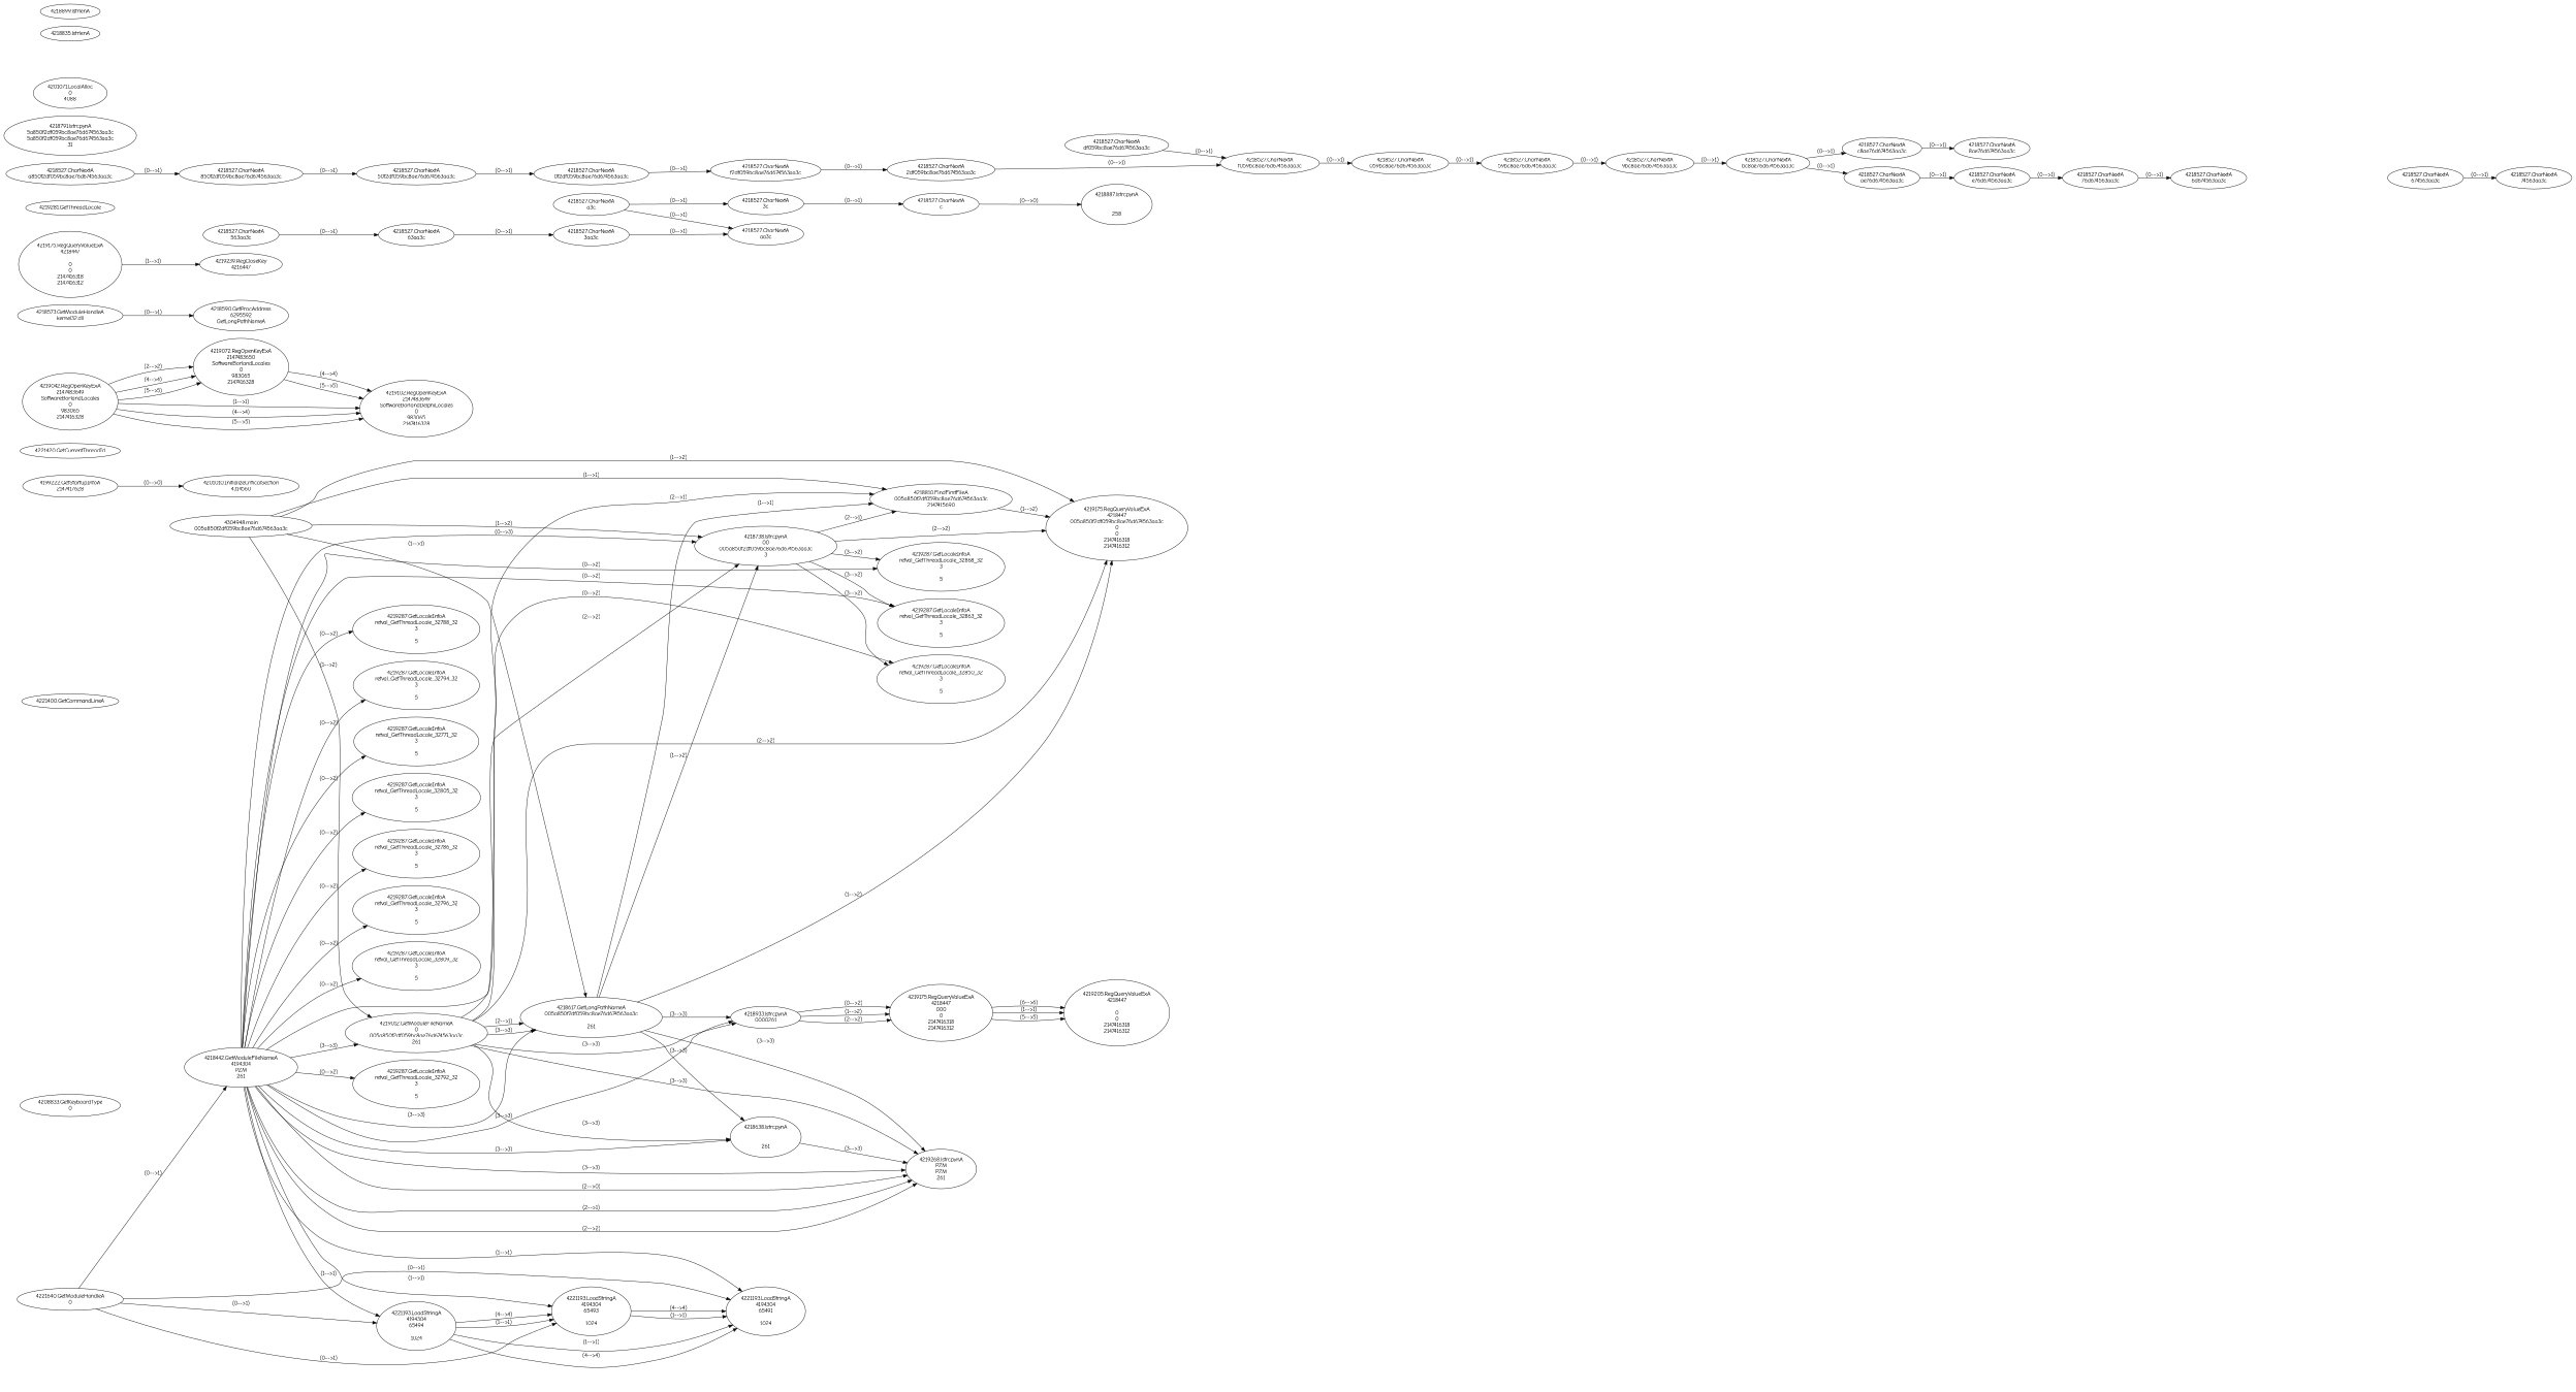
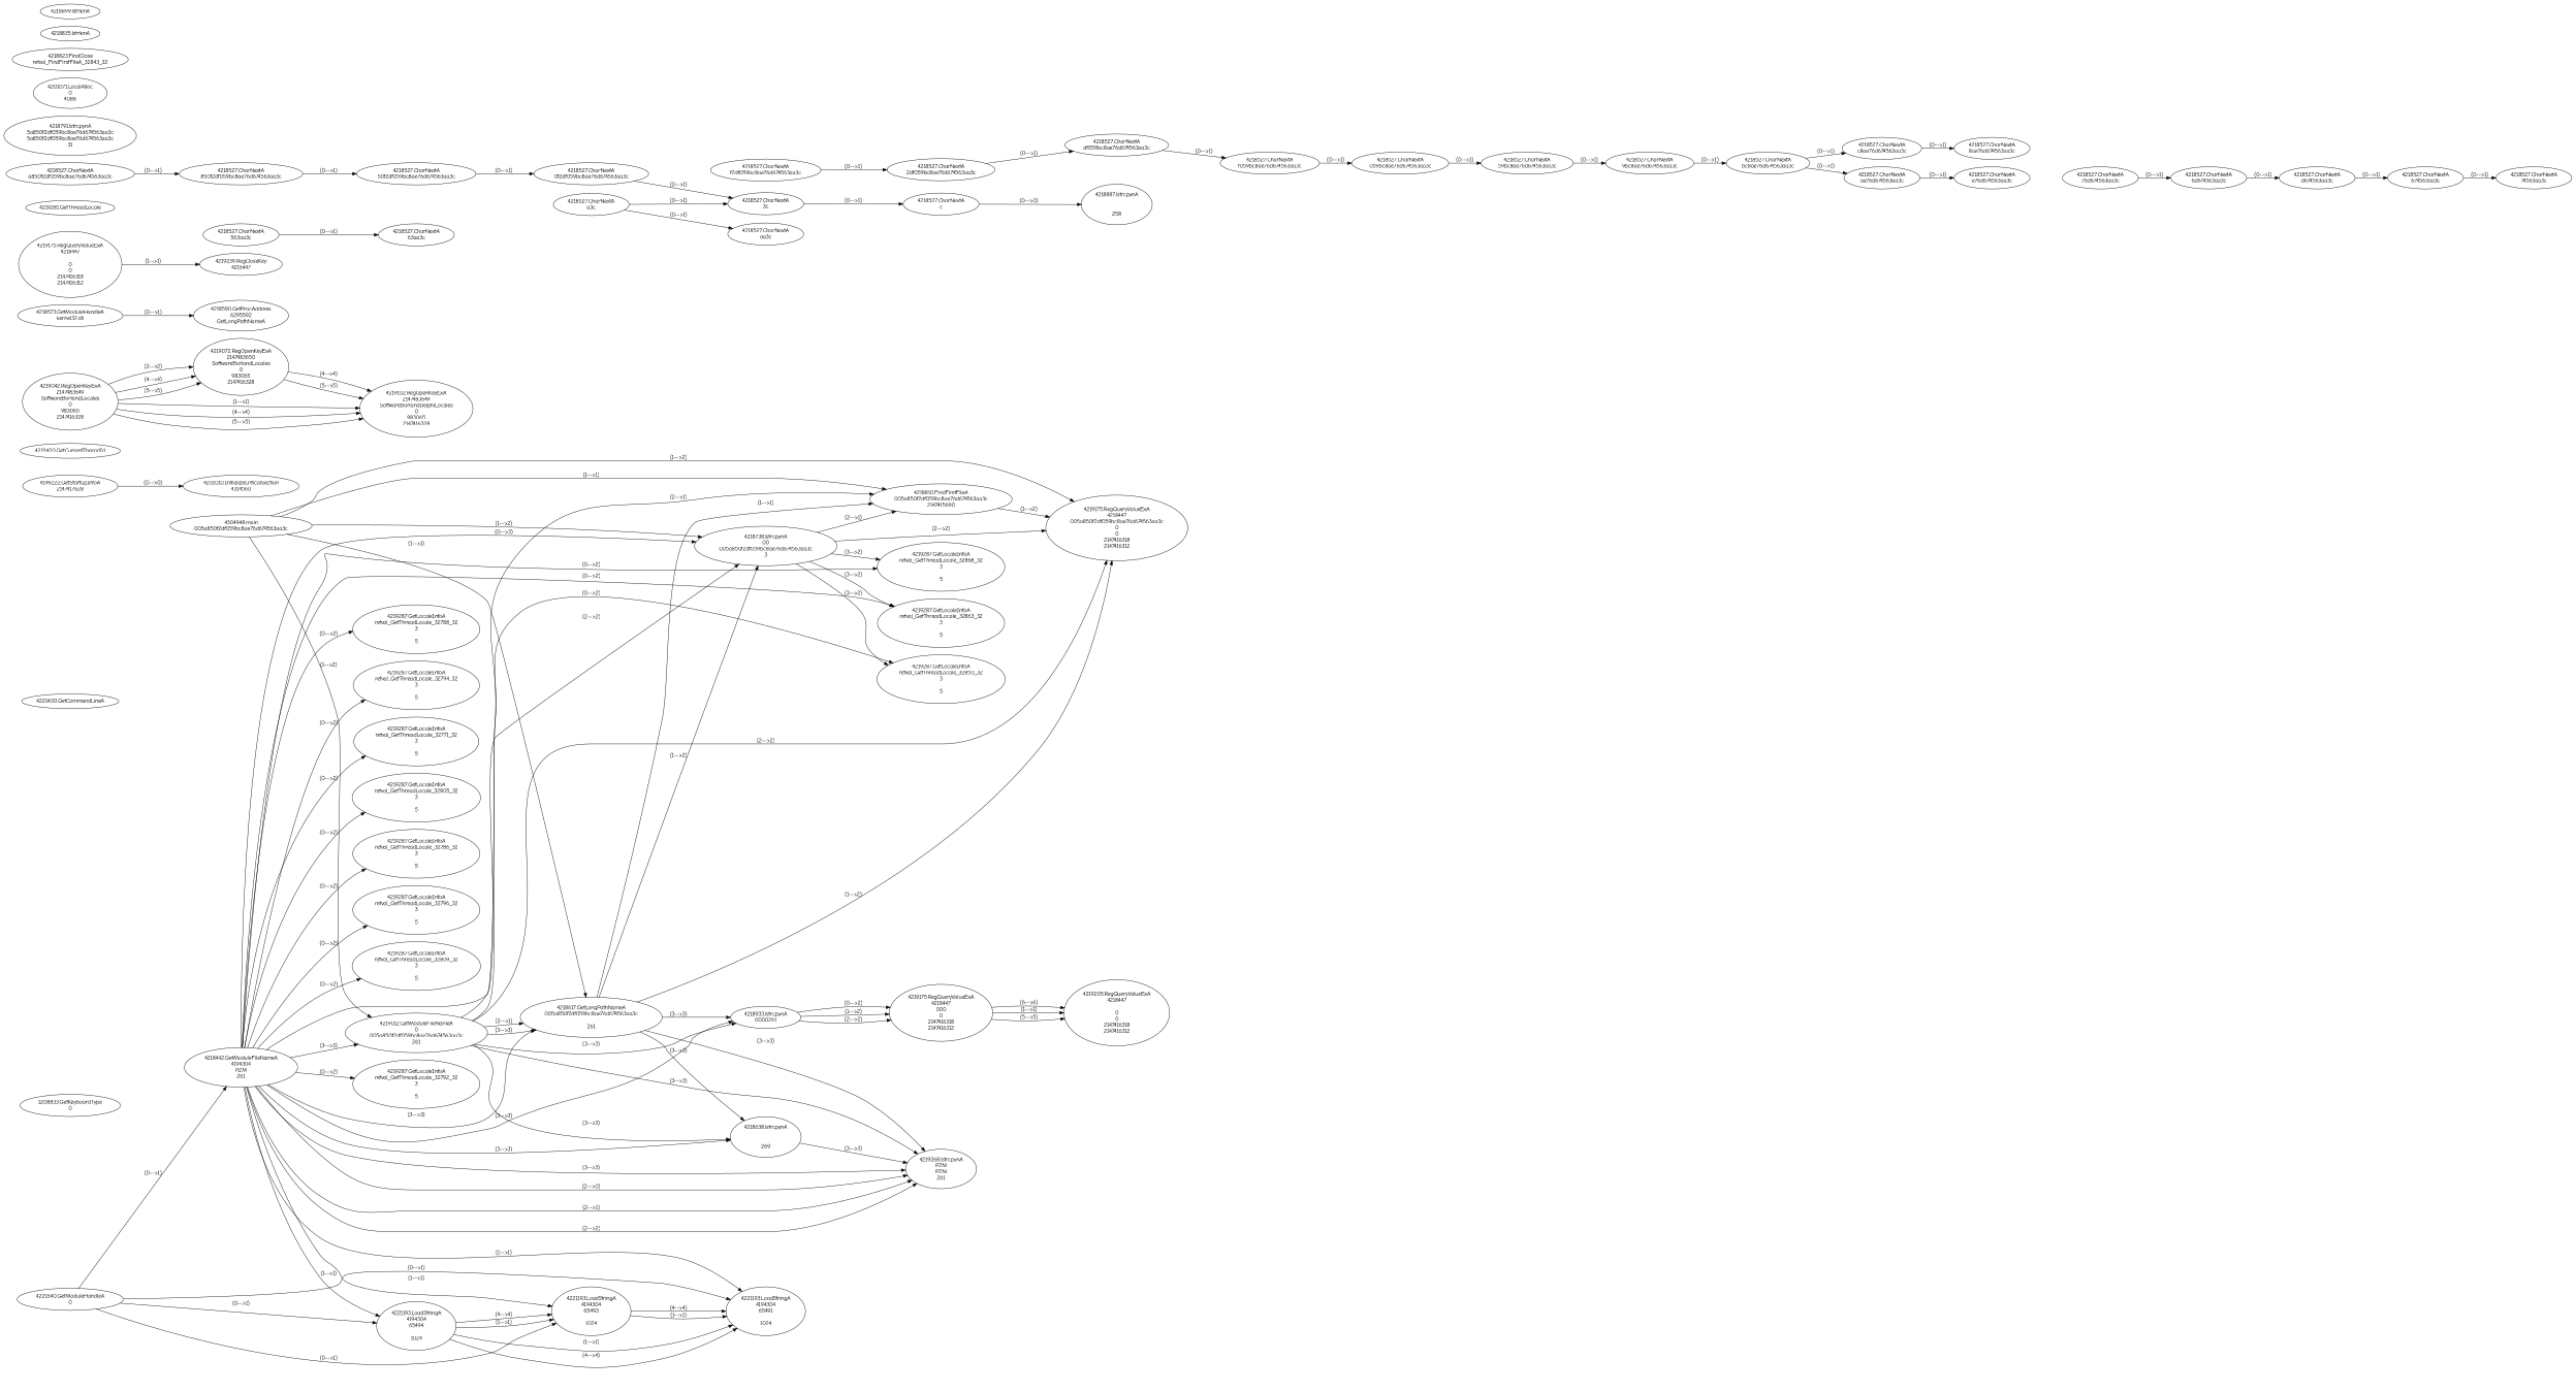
  digraph {
    fontname="Comic Neue"
    rankdir=LR
    node [fontname="Comic Neue"]
    edge [fontname="Comic Neue"]
    n1 [label="4304948.main\n005a850f2df059bc8ae76d674563aa3c"]
    n2 [label="4219012.GetModuleFileNameA\n0\n005a850f2df059bc8ae76d674563aa3c\n261"]
    n3 [label="4218617.GetLongPathNameA\n005a850f2df059bc8ae76d674563aa3c\n\n261"]
    n4 [label="4218738.lstrcpynA\n00\n005a850f2df059bc8ae76d674563aa3c\n3"]
    n5 [label="4218810.FindFirstFileA\n005a850f2df059bc8ae76d674563aa3c\n2147415690"]
    n6 [label="4219175.RegQueryValueExA\n4218447\n005a850f2df059bc8ae76d674563aa3c\n0\n0\n2147416318\n2147416312"]
-   n7 [label="4218638.lstrcpynA\n\n\n261"]
+   n7 [label="4218638.lstrcpynA\n\n\n269"]
    n8 [label="4219268.lstrcpynA\nPZM\nPZM\n261"]
    n9 [label="4218933.lstrcpynA\n0000261"]
    n10 [label="4219287.GetLocaleInfoA\nretval_GetThreadLocale_32868_32\n3\n\n5"]
    n11 [label="4219287.GetLocaleInfoA\nretval_GetThreadLocale_32850_32\n3\n\n5"]
    n12 [label="4219287.GetLocaleInfoA\nretval_GetThreadLocale_32863_32\n3\n\n5"]
    n13 [label="4221640.GetModuleHandleA\n0"]
    n14 [label="4218442.GetModuleFileNameA\n4194304\nPZM\n261"]
    n15 [label="4221193.LoadStringA\n4194304\n65494\n\n1024"]
    n16 [label="4221193.LoadStringA\n4194304\n65493\n\n1024"]
    n17 [label="4221193.LoadStringA\n4194304\n65491\n\n1024"]
    n18 [label="4219287.GetLocaleInfoA\nretval_GetThreadLocale_32788_32\n3\n\n5"]
    n19 [label="4219287.GetLocaleInfoA\nretval_GetThreadLocale_32794_32\n3\n\n5"]
    n20 [label="4219287.GetLocaleInfoA\nretval_GetThreadLocale_32771_32\n3\n\n5"]
    n21 [label="4219287.GetLocaleInfoA\nretval_GetThreadLocale_32805_32\n3\n\n5"]
    n22 [label="4219287.GetLocaleInfoA\nretval_GetThreadLocale_32786_32\n3\n\n5"]
    n23 [label="4219287.GetLocaleInfoA\nretval_GetThreadLocale_32796_32\n3\n\n5"]
    n24 [label="4219287.GetLocaleInfoA\nretval_GetThreadLocale_32809_32\n3\n\n5"]
    n25 [label="4219287.GetLocaleInfoA\nretval_GetThreadLocale_32792_32\n3\n\n5"]
-   n26 [label="4208833.GetKeyboardType\n0"]
+   n26 [label="1208833.GetKeyboardType\n0"]
    n27 [label="4221400.GetCommandLineA\n"]
    n28 [label="4199222.GetStartupInfoA\n2147417628"]
    n29 [label="4201010.InitializeCriticalSection\n4314560"]
    n30 [label="4221420.GetCurrentThreadId\n"]
    n31 [label="4219175.RegQueryValueExA\n4218447\n000\n0\n2147416318\n2147416312"]
    n32 [label="4219042.RegOpenKeyExA\n2147483649\nSoftware\Borland\Locales\n0\n983065\n2147416328"]
    n33 [label="4219072.RegOpenKeyExA\n2147483650\nSoftware\Borland\Locales\n0\n983065\n2147416328"]
    n34 [label="4219102.RegOpenKeyExA\n2147483649\nSoftware\Borland\Delphi\Locales\n0\n983065\n2147416328"]
    n35 [label="4218573.GetModuleHandleA\nkernel32.dll"]
    n36 [label="4218590.GetProcAddress\n6295592\nGetLongPathNameA"]
    n37 [label="4219175.RegQueryValueExA\n4218447\n\n0\n0\n2147416318\n2147416312"]
    n38 [label="4219239.RegCloseKey\n4216447"]
    n39 [label="4219281.GetThreadLocale\n"]
    n40 [label="4218527.CharNextA\na850f2df059bc8ae76d674563aa3c"]
    n41 [label="4218527.CharNextA\n850f2df059bc8ae76d674563aa3c"]
    n42 [label="4218527.CharNextA\n50f2df059bc8ae76d674563aa3c"]
    n43 [label="4218527.CharNextA\n0f2df059bc8ae76d674563aa3c"]
    n44 [label="4218527.CharNextA\nf2df059bc8ae76d674563aa3c"]
    n45 [label="4218527.CharNextA\n2df059bc8ae76d674563aa3c"]
    n46 [label="4218527.CharNextA\ndf059bc8ae76d674563aa3c"]
    n47 [label="4218527.CharNextA\nf059bc8ae76d674563aa3c"]
    n48 [label="4218527.CharNextA\n059bc8ae76d674563aa3c"]
    n49 [label="4218527.CharNextA\n59bc8ae76d674563aa3c"]
    n50 [label="4218527.CharNextA\n9bc8ae76d674563aa3c"]
    n51 [label="4218527.CharNextA\nbc8ae76d674563aa3c"]
    n52 [label="4218527.CharNextA\nc8ae76d674563aa3c"]
    n53 [label="4218527.CharNextA\nae76d674563aa3c"]
    n54 [label="4218527.CharNextA\n8ae76d674563aa3c"]
    n55 [label="4218527.CharNextA\ne76d674563aa3c"]
    n56 [label="4218527.CharNextA\n76d674563aa3c"]
    n57 [label="4218527.CharNextA\n6d674563aa3c"]
+   n58 [label="4218527.CharNextA\nd674563aa3c"]
    n59 [label="4218527.CharNextA\n674563aa3c"]
    n60 [label="4218527.CharNextA\n74563aa3c"]
    n61 [label="4218527.CharNextA\n563aa3c"]
    n62 [label="4218527.CharNextA\n63aa3c"]
-   n63 [label="4218527.CharNextA\n3aa3c"]
    n64 [label="4218527.CharNextA\naa3c"]
    n65 [label="4218527.CharNextA\na3c"]
    n66 [label="4218527.CharNextA\n3c"]
    n67 [label="4218527.CharNextA\nc"]
    n68 [label="4218887.lstrcpynA\n\n\n258"]
    n69 [label="4218791.lstrcpynA\n5a850f2df059bc8ae76d674563aa3c\n5a850f2df059bc8ae76d674563aa3c\n31"]
    n70 [label="4201071.LocalAlloc\n0\n4088"]
+   n71 [label="4218823.FindClose\nretval_FindFirstFileA_32843_32"]
    n72 [label="4218835.lstrlenA\n"]
    n73 [label="4218899.lstrlenA\n"]
    n74 [label="4219205.RegQueryValueExA\n4218447\n\n0\n0\n2147416318\n2147416312"]
    n1 -> n2 [label="(1-->2)"]
    n1 -> n3 [label="(1-->1)"]
    n1 -> n4 [label="(1-->2)"]
    n1 -> n5 [label="(1-->1)"]
    n1 -> n6 [label="(1-->2)"]
    n2 -> n3 [label="(2-->1)"]
    n2 -> n3 [label="(3-->3)"]
    n2 -> n4 [label="(2-->2)"]
    n2 -> n5 [label="(2-->1)"]
    n2 -> n6 [label="(2-->2)"]
    n2 -> n7 [label="(3-->3)"]
    n2 -> n8 [label="(3-->3)"]
    n2 -> n9 [label="(3-->3)"]
    n3 -> n4 [label="(1-->2)"]
    n3 -> n5 [label="(1-->1)"]
    n3 -> n6 [label="(1-->2)"]
    n3 -> n7 [label="(3-->3)"]
    n3 -> n8 [label="(3-->3)"]
    n3 -> n9 [label="(3-->3)"]
    n4 -> n5 [label="(2-->1)"]
    n4 -> n6 [label="(2-->2)"]
    n4 -> n10 [label="(3-->2)"]
    n4 -> n11 [label="(3-->2)"]
    n4 -> n12 [label="(3-->2)"]
    n5 -> n6 [label="(1-->2)"]
    n7 -> n8 [label="(3-->3)"]
    n9 -> n31 [label="(1-->2)"]
    n9 -> n31 [label="(2-->2)"]
    n9 -> n31 [label="(0-->2)"]
    n13 -> n14 [label="(0-->1)"]
    n13 -> n15 [label="(0-->1)"]
    n13 -> n16 [label="(0-->1)"]
    n13 -> n17 [label="(0-->1)"]
    n14 -> n2 [label="(3-->3)"]
    n14 -> n3 [label="(3-->3)"]
    n14 -> n4 [label="(0-->3)"]
    n14 -> n7 [label="(3-->3)"]
    n14 -> n8 [label="(2-->1)"]
    n14 -> n8 [label="(2-->2)"]
    n14 -> n8 [label="(3-->3)"]
    n14 -> n8 [label="(2-->0)"]
    n14 -> n9 [label="(3-->3)"]
    n14 -> n10 [label="(0-->2)"]
    n14 -> n11 [label="(0-->2)"]
    n14 -> n12 [label="(0-->2)"]
    n14 -> n15 [label="(1-->1)"]
    n14 -> n16 [label="(1-->1)"]
    n14 -> n17 [label="(1-->1)"]
    n14 -> n18 [label="(0-->2)"]
    n14 -> n19 [label="(0-->2)"]
    n14 -> n20 [label="(0-->2)"]
    n14 -> n21 [label="(0-->2)"]
    n14 -> n22 [label="(0-->2)"]
    n14 -> n23 [label="(0-->2)"]
    n14 -> n24 [label="(0-->2)"]
    n14 -> n25 [label="(0-->2)"]
    n15 -> n16 [label="(1-->1)"]
    n15 -> n16 [label="(4-->4)"]
    n15 -> n17 [label="(1-->1)"]
    n15 -> n17 [label="(4-->4)"]
    n16 -> n17 [label="(1-->1)"]
    n16 -> n17 [label="(4-->4)"]
    n28 -> n29 [label="(0-->0)"]
    n31 -> n74 [label="(1-->1)"]
    n31 -> n74 [label="(5-->5)"]
    n31 -> n74 [label="(6-->6)"]
    n32 -> n33 [label="(2-->2)"]
    n32 -> n33 [label="(4-->4)"]
    n32 -> n33 [label="(5-->5)"]
    n32 -> n34 [label="(1-->1)"]
    n32 -> n34 [label="(4-->4)"]
    n32 -> n34 [label="(5-->5)"]
    n33 -> n34 [label="(4-->4)"]
    n33 -> n34 [label="(5-->5)"]
    n35 -> n36 [label="(0-->1)"]
    n37 -> n38 [label="(1-->1)"]
    n40 -> n41 [label="(0-->1)"]
    n41 -> n42 [label="(0-->1)"]
    n42 -> n43 [label="(0-->1)"]
-   n43 -> n44 [label="(0-->1)"]
+   n43 -> n66 [label="(0-->1)"]
    n44 -> n45 [label="(0-->1)"]
-   n45 -> n47 [label="(0-->1)"]
+   n45 -> n46 [label="(0-->1)"]
    n46 -> n47 [label="(0-->1)"]
    n47 -> n48 [label="(0-->1)"]
    n48 -> n49 [label="(0-->1)"]
    n49 -> n50 [label="(0-->1)"]
    n50 -> n51 [label="(0-->1)"]
    n51 -> n52 [label="(0-->1)"]
    n51 -> n53 [label="(0-->1)"]
    n52 -> n54 [label="(0-->1)"]
    n53 -> n55 [label="(0-->1)"]
-   n55 -> n56 [label="(0-->1)"]
    n56 -> n57 [label="(0-->1)"]
+   n57 -> n58 [label="(0-->1)"]
+   n58 -> n59 [label="(0-->1)"]
    n59 -> n60 [label="(0-->1)"]
    n61 -> n62 [label="(0-->1)"]
-   n62 -> n63 [label="(0-->1)"]
-   n63 -> n64 [label="(0-->1)"]
    n65 -> n64 [label="(0-->1)"]
    n65 -> n66 [label="(0-->1)"]
    n66 -> n67 [label="(0-->1)"]
    n67 -> n68 [label="(0-->0)"]
  }
